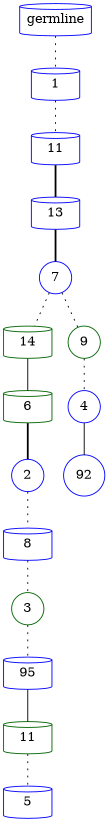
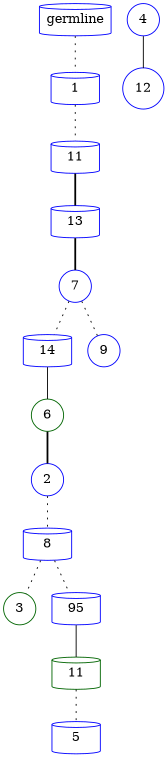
  graph {
    rankdir=UD
    splines=line
    node [color=blue shape=cylinder]
    edge [style=dotted]
    n1 [label=germline]
    n2 [label=1]
    n3 [label=11]
    n4 [label=13]
    n5 [label=7 shape=circle]
-   n6 [color=darkgreen label=14]
-   n7 [color=darkgreen label=9 shape=circle]
-   n8 [color=darkgreen label=6]
+   n6 [label=14]
+   n7 [label=9 shape=circle]
+   n8 [color=darkgreen label=6 shape=circle]
    n9 [label=4 shape=circle]
    n10 [label=2 shape=circle]
    n11 [label=8]
    n12 [color=darkgreen label=3 shape=circle]
    n13 [label=95]
    n14 [color=darkgreen label=11]
    n15 [label=5]
-   n16 [label=92 shape=circle]
+   n16 [label=12 shape=circle]
    n1 -- n2
    n2 -- n3
    n3 -- n4 [style=bold]
    n4 -- n5 [style=bold]
    n5 -- n6
    n5 -- n7
    n6 -- n8 [style=solid]
-   n7 -- n9
    n8 -- n10 [style=bold]
    n9 -- n16 [style=solid]
    n10 -- n11
    n11 -- n12
-   n12 -- n13
+   n11 -- n13
    n13 -- n14 [style=solid]
    n14 -- n15
  }
